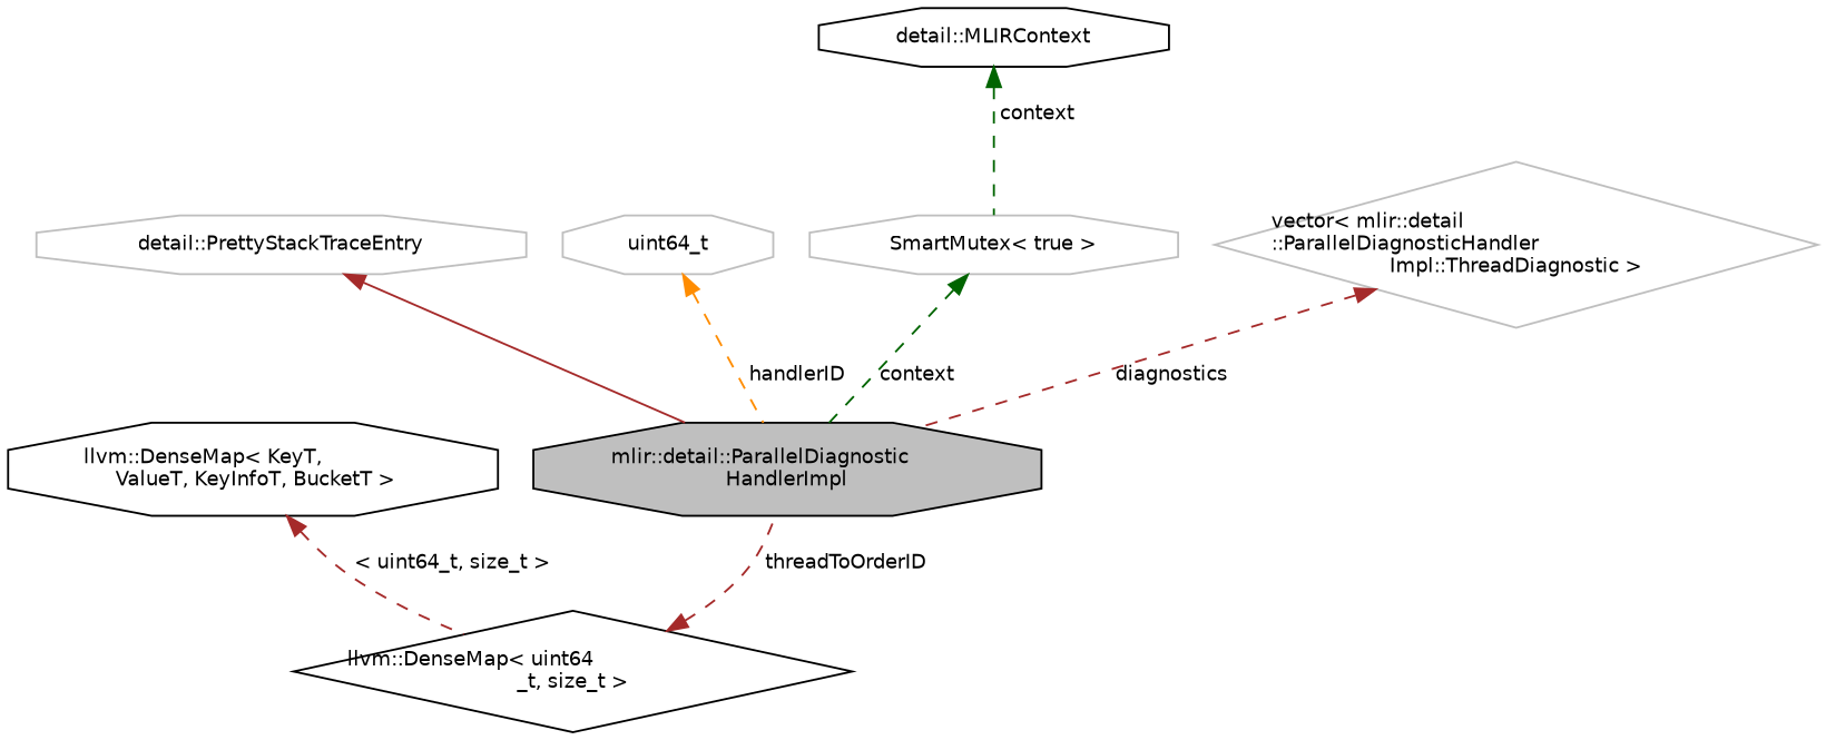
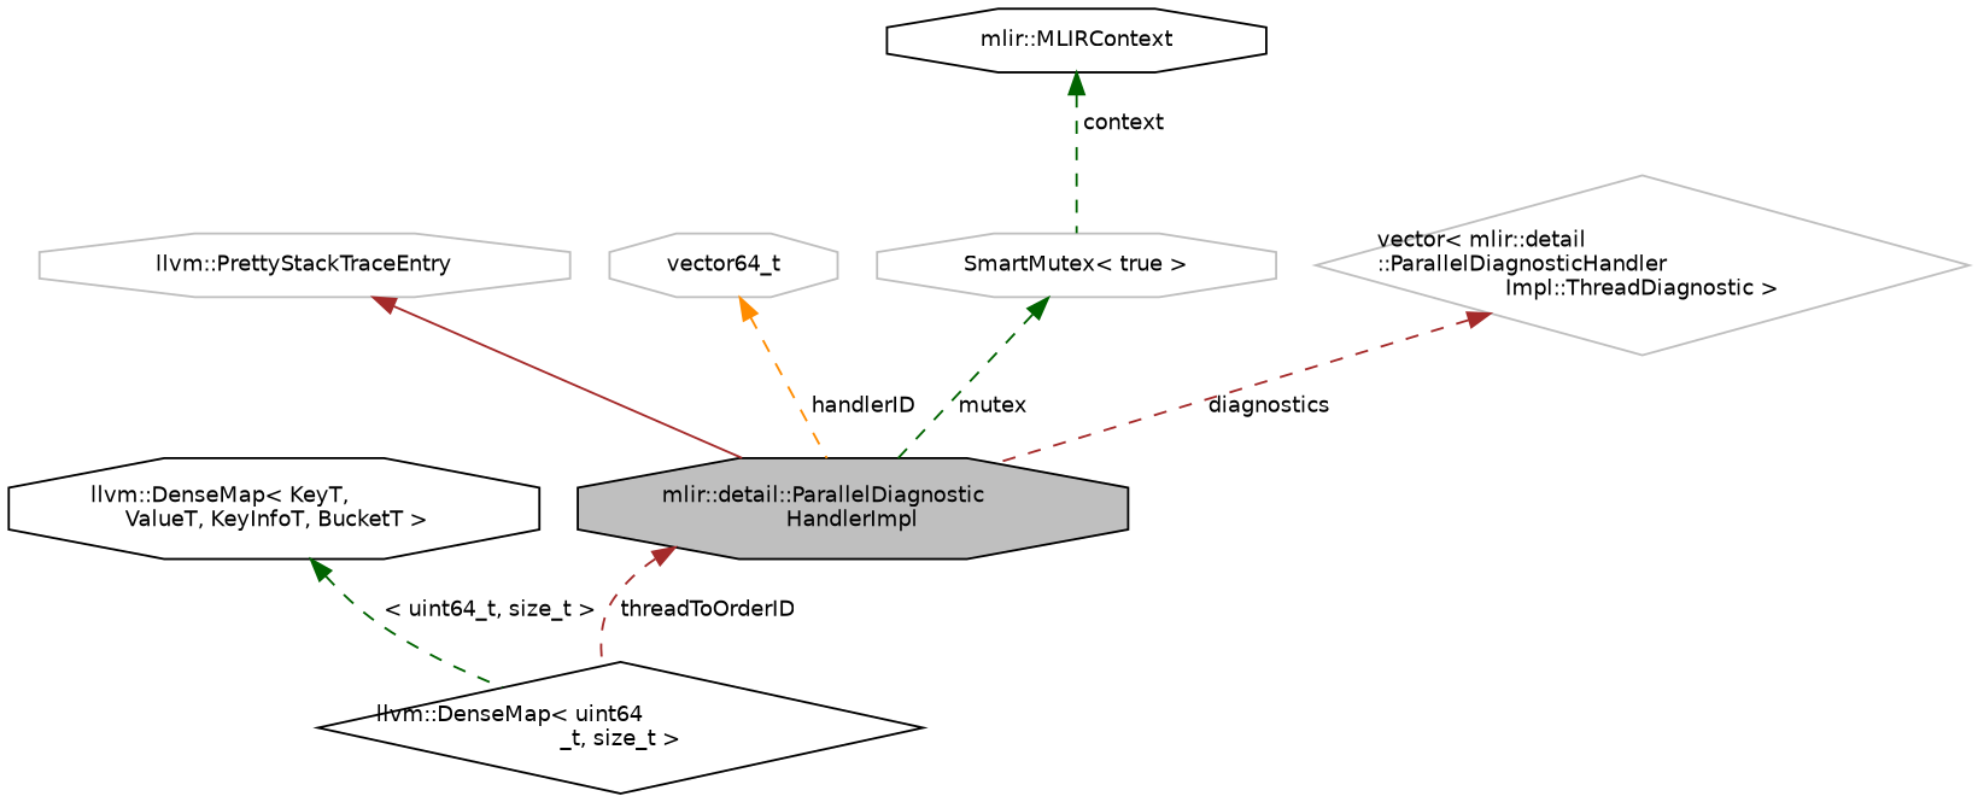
  digraph {
    rankdir=TB
    node [color=black fontname=Helvetica fontsize=10 shape=octagon]
    edge [color=brown dir=back fontname=Helvetica fontsize=10 labelfontname=Helvetica labelfontsize=10 style=dashed]
    n1 [fillcolor=grey75 fontcolor=black height=0.2 label="mlir::detail::ParallelDiagnostic\lHandlerImpl" style=filled width=0.4]
-   n2 [color=grey75 height=0.2 label="detail::PrettyStackTraceEntry" width=0.4]
+   n2 [color=grey75 height=0.2 label="llvm::PrettyStackTraceEntry" width=0.4]
    n3 [height=0.2 label="llvm::DenseMap\< uint64\l_t, size_t \>" shape=diamond width=0.4]
    n4 [height=0.2 label="llvm::DenseMap\< KeyT,\l ValueT, KeyInfoT, BucketT \>" width=0.4]
-   n5 [color=grey75 height=0.2 label=uint64_t width=0.4]
+   n5 [color=grey75 height=0.2 label=vector64_t width=0.4]
    n6 [color=grey75 height=0.2 label="SmartMutex\< true \>" width=0.4]
    n7 [color=grey75 height=0.2 label="vector\< mlir::detail\l::ParallelDiagnosticHandler\lImpl::ThreadDiagnostic \>" shape=diamond width=0.4]
-   n8 [height=0.2 label="detail::MLIRContext" width=0.4]
+   n8 [height=0.2 label="mlir::MLIRContext" width=0.4]
    n2 -> n1 [style=solid]
-   n3 -> n1 [label=" threadToOrderID"]
-   n4 -> n3 [label=" \< uint64_t, size_t \>"]
+   n1 -> n3 [label=" threadToOrderID"]
+   n4 -> n3 [color=darkgreen label=" \< uint64_t, size_t \>"]
    n5 -> n1 [color=darkorange label=" handlerID"]
-   n6 -> n1 [color=darkgreen label=" context"]
+   n6 -> n1 [color=darkgreen label=" mutex"]
    n7 -> n1 [label=" diagnostics"]
    n8 -> n6 [color=darkgreen label=" context"]
  }
